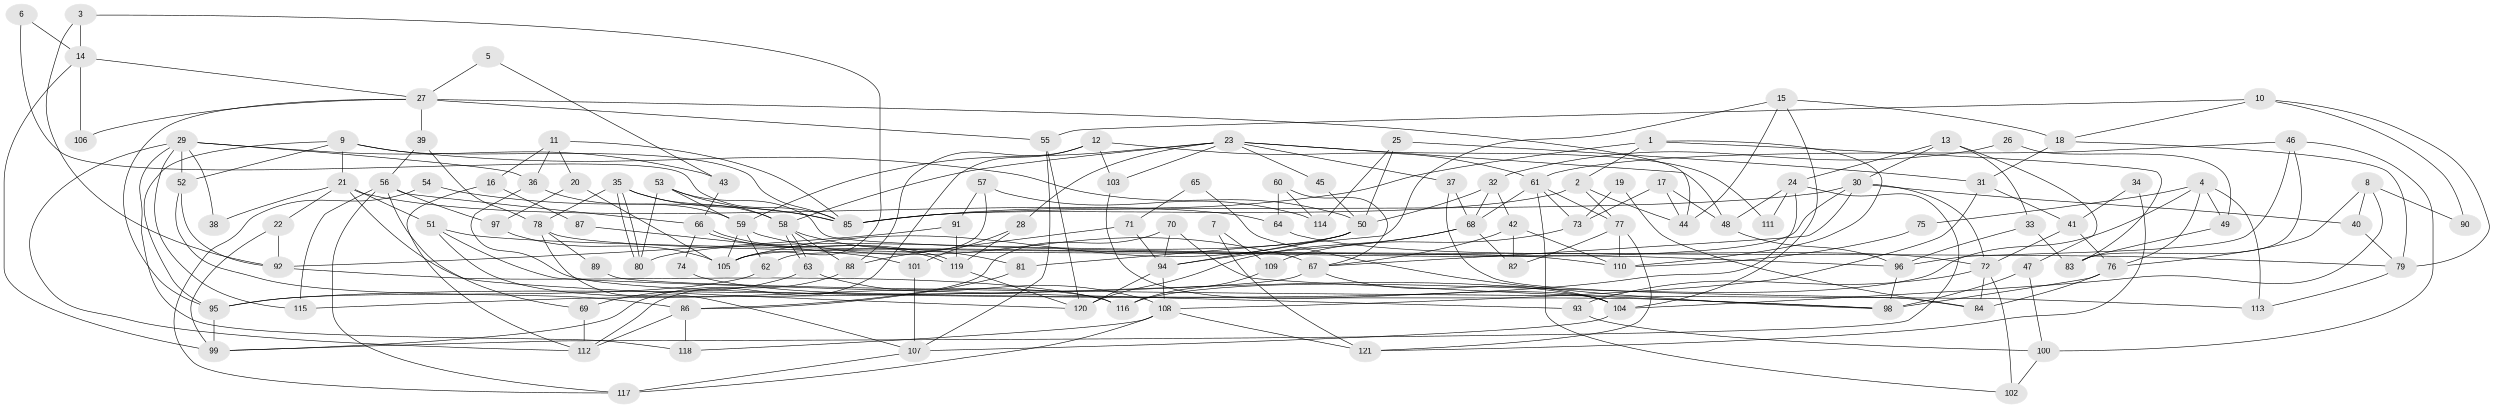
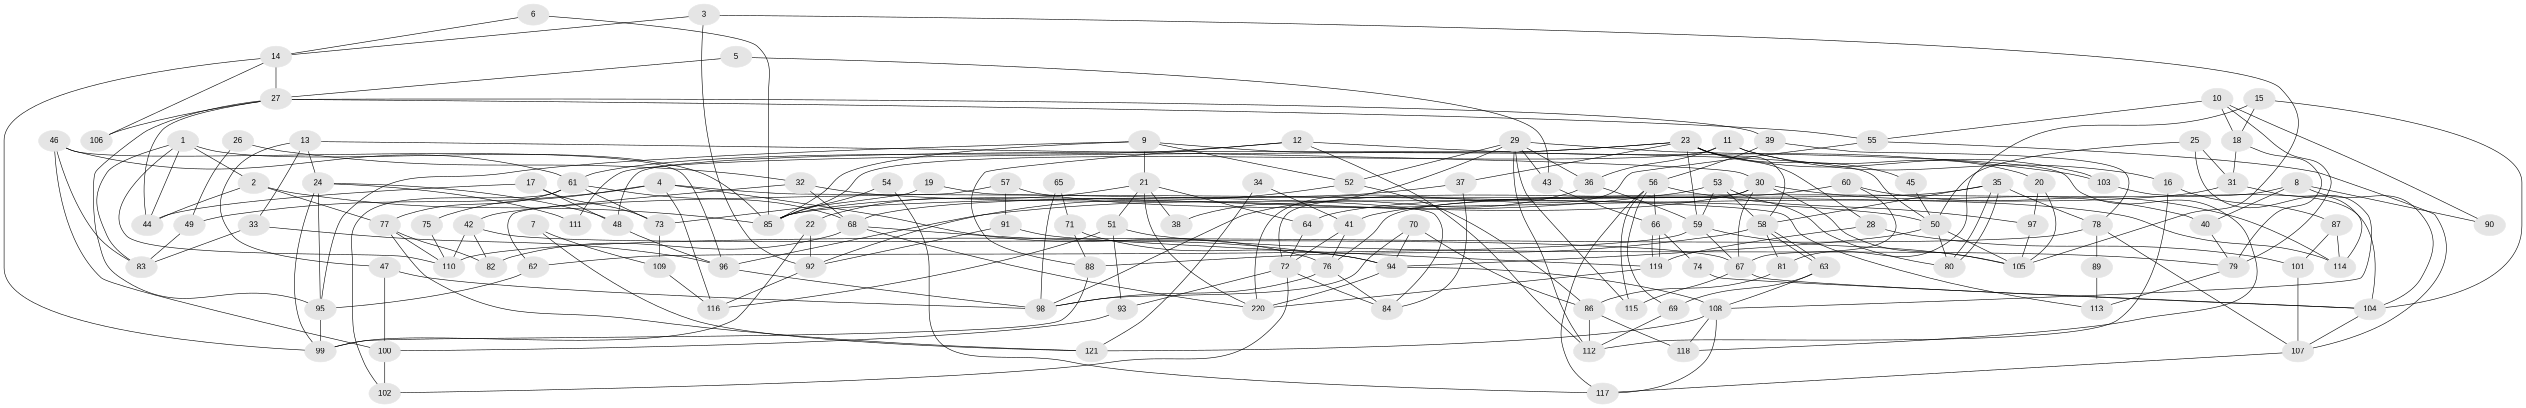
  graph {
    fontname="Liberation Sans"
    node [color=gray90 fontname="Liberation Sans" style=filled]
    edge [fontname="Liberation Sans"]
    1
    2
    83
    85
    110
    44
    77
    121
    82
    3
    14
    92
    105
    27
    99
    106
    116
    4
    49
    75
    76
    113
    84
    98
    5
    43
    95
    55
    39
    66
    6
    7
    109
    8
    40
    90
    104
    79
    107
    9
    21
    50
    52
    22
    38
    51
    64
-   120
+   120 [label=220]
    80
    94
    86
    10
    18
    31
    11
    16
    20
    36
    112
    87
    97
    59
    12
    61
    88
    103
    73
    68
    102
    13
    24
    30
    33
    47
    48
    111
    67
    72
    96
    100
    15
    81
    114
    101
    17
    41
    108
    19
    93
    23
    28
    37
    45
    58
    119
    63
    62
    25
    26
    32
    42
    78
    56
    29
    115
    118
    117
    34
    35
    89
    69
    74
    46
    53
    54
    57
    91
    60
    65
    71
    70
    1 -- 2
    1 -- 83
    1 -- 85
    1 -- 110
    2 -- 85
    2 -- 44
    2 -- 77
    77 -- 110
    77 -- 121
    77 -- 82
    3 -- 14
    3 -- 92
    3 -- 105
    14 -- 27
    14 -- 99
    14 -- 106
    92 -- 116
    27 -- 44
    27 -- 106
    27 -- 95
    27 -- 55
    27 -- 39
    4 -- 116
    4 -- 49
    4 -- 75
    4 -- 76
    4 -- 113
    49 -- 83
    75 -- 110
    76 -- 84
    76 -- 98
    5 -- 27
    5 -- 43
    43 -- 66
    95 -- 99
    55 -- 107
    55 -- 120
    39 -- 78
    39 -- 56
    66 -- 119
    66 -- 119
    66 -- 74
    6 -- 85
    6 -- 14
    7 -- 121
    7 -- 109
    109 -- 116
    8 -- 76
    8 -- 40
    8 -- 90
    8 -- 104
    40 -- 79
    104 -- 107
    79 -- 113
    107 -- 117
    9 -- 85
    9 -- 95
    9 -- 21
    9 -- 50
    9 -- 52
    21 -- 22
    21 -- 38
    21 -- 51
    21 -- 64
    21 -- 120
    50 -- 105
    50 -- 80
    50 -- 94
    52 -- 92
    52 -- 86
    22 -- 92
    22 -- 99
    51 -- 116
    51 -- 79
    51 -- 93
    64 -- 72
    94 -- 120
    94 -- 108
    86 -- 112
    86 -- 118
    10 -- 55
    10 -- 90
    10 -- 79
    10 -- 18
    18 -- 79
    18 -- 31
    31 -- 41
    31 -- 108
    11 -- 85
    11 -- 16
    11 -- 20
    11 -- 36
    16 -- 112
    16 -- 87
    20 -- 105
    20 -- 97
    36 -- 98
    36 -- 59
+   87 -- 114
    87 -- 101
    97 -- 105
    59 -- 105
    59 -- 67
    59 -- 62
    12 -- 112
    12 -- 61
    12 -- 88
    12 -- 103
    61 -- 77
    61 -- 73
    61 -- 68
    61 -- 102
    88 -- 99
    103 -- 104
    73 -- 109
    68 -- 82
    68 -- 120
    68 -- 94
    13 -- 24
    13 -- 30
    13 -- 33
    13 -- 47
    24 -- 99
    24 -- 95
    24 -- 48
    24 -- 111
    30 -- 85
    30 -- 105
    30 -- 40
    30 -- 67
    30 -- 72
    33 -- 83
    33 -- 96
    47 -- 98
    47 -- 100
    48 -- 96
    67 -- 104
    67 -- 115
    72 -- 84
    72 -- 102
    72 -- 93
    96 -- 98
    100 -- 102
-   15 -- 44
+   1 -- 44
    15 -- 104
    15 -- 18
    15 -- 81
    81 -- 86
    101 -- 107
    17 -- 44
    17 -- 73
    17 -- 48
    41 -- 76
    41 -- 72
    108 -- 121
    108 -- 118
    108 -- 117
    19 -- 84
    19 -- 73
    93 -- 100
    23 -- 59
    23 -- 103
    23 -- 48
    23 -- 111
    23 -- 28
    23 -- 37
    23 -- 45
    23 -- 58
    28 -- 101
    28 -- 119
    37 -- 84
    37 -- 68
    45 -- 50
    58 -- 88
    58 -- 81
    58 -- 63
    58 -- 63
    119 -- 120
    63 -- 108
    63 -- 69
    62 -- 95
    25 -- 50
    25 -- 31
    25 -- 114
    26 -- 49
    26 -- 32
    32 -- 50
    32 -- 68
    32 -- 42
    42 -- 110
    42 -- 82
    42 -- 67
    78 -- 110
    78 -- 107
    78 -- 89
    56 -- 66
    56 -- 97
    56 -- 115
    56 -- 117
    56 -- 69
    29 -- 43
    29 -- 52
    29 -- 38
    29 -- 36
    29 -- 112
    29 -- 115
    29 -- 118
    34 -- 121
    34 -- 41
    35 -- 85
    35 -- 80
    35 -- 80
    35 -- 58
    35 -- 78
    89 -- 113
    69 -- 112
    74 -- 104
    46 -- 83
    46 -- 61
    46 -- 96
    46 -- 100
    53 -- 80
    53 -- 59
    53 -- 96
    53 -- 58
    54 -- 85
    54 -- 117
    57 -- 114
    57 -- 62
    57 -- 91
    91 -- 92
    91 -- 119
    60 -- 64
    60 -- 67
    60 -- 114
    65 -- 98
    65 -- 71
    71 -- 94
    71 -- 88
    70 -- 98
    70 -- 94
    70 -- 86
  }
